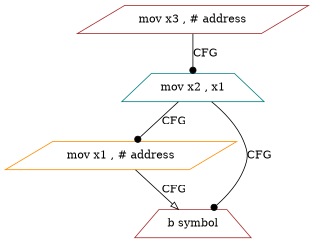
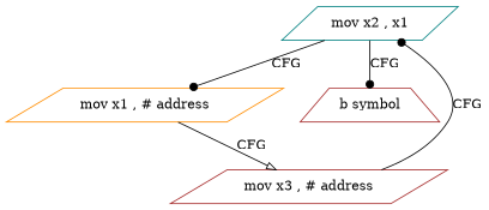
  digraph {
    node [color=brown shape=trapezium]
    edge [arrowhead=dot]
-   n1 [color=teal label="mov x2 , x1"]
+   n1 [color=teal label="mov x2 , x1" shape=parallelogram]
    n2 [color=darkorange label="mov x1 , # address" shape=parallelogram]
    n3 [label="b symbol"]
    n4 [label="mov x3 , # address" shape=parallelogram]
    n1 -> n2 [label=CFG]
    n1 -> n3 [label=CFG]
-   n2 -> n3 [arrowhead=onormal label=CFG]
+   n2 -> n4 [arrowhead=onormal label=CFG]
    n4 -> n1 [label=CFG]
  }
